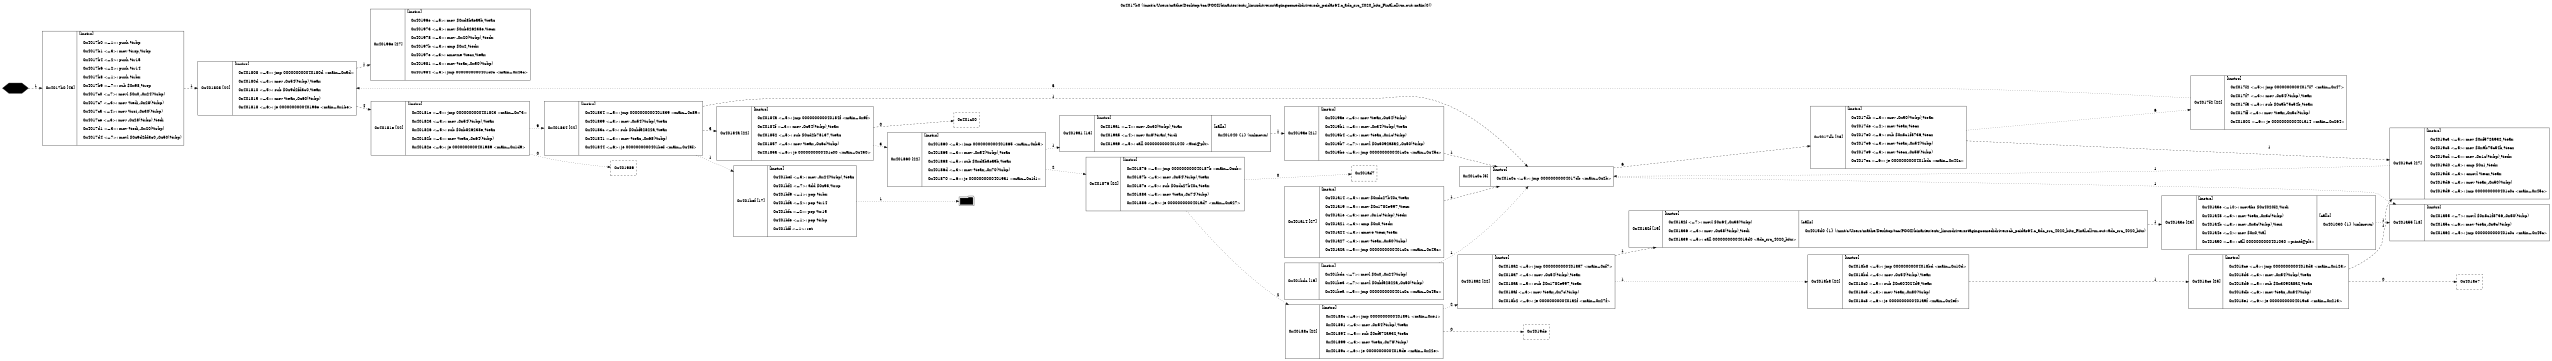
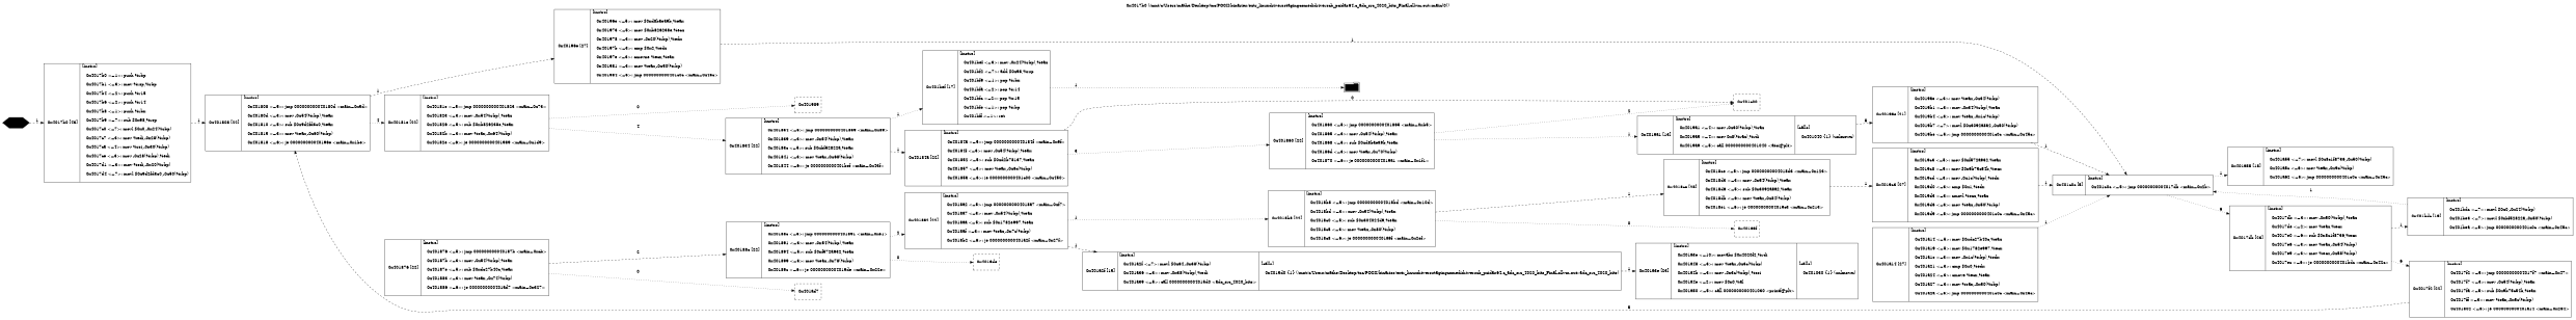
  digraph {
    label="0x4017b0 (/mnt/c/Users/mathe/Desktop/tcc/POCII/binaries/extr_linuxdriversstagingcomedidriverscb_pcidas64.c_adc_src_4020_bits_Final-ollvm.out::main(0))"
    labelloc=t
    rankdir=LR
    node [shape=record]
    edge [style=dotted]
    Entry [fillcolor=black height=0.3 shape=hexagon style=filled width=0.3]
    n2 [label="{\n     0x4017b0 [43]\l\n     | [instrs]\l\n     &nbsp;&nbsp;0x4017b0 \<+1\>: push %rbp\l\n     &nbsp;&nbsp;0x4017b1 \<+3\>: mov %rsp,%rbp\l\n     &nbsp;&nbsp;0x4017b4 \<+2\>: push %r15\l\n     &nbsp;&nbsp;0x4017b6 \<+2\>: push %r14\l\n     &nbsp;&nbsp;0x4017b8 \<+1\>: push %rbx\l\n     &nbsp;&nbsp;0x4017b9 \<+7\>: sub $0x98,%rsp\l\n     &nbsp;&nbsp;0x4017c0 \<+7\>: movl $0x0,-0x24(%rbp)\l\n     &nbsp;&nbsp;0x4017c7 \<+3\>: mov %edi,-0x28(%rbp)\l\n     &nbsp;&nbsp;0x4017ca \<+4\>: mov %rsi,-0x30(%rbp)\l\n     &nbsp;&nbsp;0x4017ce \<+3\>: mov -0x28(%rbp),%edi\l\n     &nbsp;&nbsp;0x4017d1 \<+3\>: mov %edi,-0x20(%rbp)\l\n     &nbsp;&nbsp;0x4017d4 \<+7\>: movl $0x9d2fd3c0,-0x50(%rbp)\l\n  }"]
    n3 [label="{\n     0x401808 [22]\l\n     | [instrs]\l\n     &nbsp;&nbsp;0x401808 \<+5\>: jmp 000000000040180d \<main+0x5d\>\l\n     &nbsp;&nbsp;0x40180d \<+3\>: mov -0x54(%rbp),%eax\l\n     &nbsp;&nbsp;0x401810 \<+5\>: sub $0x9d2fd3c0,%eax\l\n     &nbsp;&nbsp;0x401815 \<+3\>: mov %eax,-0x60(%rbp)\l\n     &nbsp;&nbsp;0x401818 \<+6\>: je 000000000040196e \<main+0x1be\>\l\n  }"]
    n4 [label="{\n     0x4017db [23]\l\n     | [instrs]\l\n     &nbsp;&nbsp;0x4017db \<+3\>: mov -0x50(%rbp),%eax\l\n     &nbsp;&nbsp;0x4017de \<+2\>: mov %eax,%ecx\l\n     &nbsp;&nbsp;0x4017e0 \<+6\>: sub $0x8c1f8736,%ecx\l\n     &nbsp;&nbsp;0x4017e6 \<+3\>: mov %eax,-0x54(%rbp)\l\n     &nbsp;&nbsp;0x4017e9 \<+3\>: mov %ecx,-0x58(%rbp)\l\n     &nbsp;&nbsp;0x4017ec \<+6\>: je 0000000000401bdc \<main+0x42c\>\l\n  }"]
    n5 [label="{\n     0x401bdc [19]\l\n     | [instrs]\l\n     &nbsp;&nbsp;0x401bdc \<+7\>: movl $0x0,-0x24(%rbp)\l\n     &nbsp;&nbsp;0x401be3 \<+7\>: movl $0xbf52822a,-0x50(%rbp)\l\n     &nbsp;&nbsp;0x401bea \<+5\>: jmp 0000000000401c0c \<main+0x45c\>\l\n  }"]
    n6 [label="{\n     0x4017f2 [22]\l\n     | [instrs]\l\n     &nbsp;&nbsp;0x4017f2 \<+5\>: jmp 00000000004017f7 \<main+0x47\>\l\n     &nbsp;&nbsp;0x4017f7 \<+3\>: mov -0x54(%rbp),%eax\l\n     &nbsp;&nbsp;0x4017fa \<+5\>: sub $0x9b75c54b,%eax\l\n     &nbsp;&nbsp;0x4017ff \<+3\>: mov %eax,-0x5c(%rbp)\l\n     &nbsp;&nbsp;0x401802 \<+6\>: je 0000000000401a14 \<main+0x264\>\l\n  }"]
    n7 [label="{\n     0x401c0c [5]\l\n     | [instrs]\l\n     &nbsp;&nbsp;0x401c0c \<+5\>: jmp 00000000004017db \<main+0x2b\>\l\n  }"]
    n8 [label="{\n     0x401a55 [18]\l\n     | [instrs]\l\n     &nbsp;&nbsp;0x401a55 \<+7\>: movl $0x8c1f8736,-0x50(%rbp)\l\n     &nbsp;&nbsp;0x401a5c \<+6\>: mov %eax,-0x9c(%rbp)\l\n     &nbsp;&nbsp;0x401a62 \<+5\>: jmp 0000000000401c0c \<main+0x45c\>\l\n  }"]
    n9 [label="{\n     0x401a14 [27]\l\n     | [instrs]\l\n     &nbsp;&nbsp;0x401a14 \<+5\>: mov $0xdc27b40c,%eax\l\n     &nbsp;&nbsp;0x401a19 \<+5\>: mov $0x1782e997,%ecx\l\n     &nbsp;&nbsp;0x401a1e \<+3\>: mov -0x1c(%rbp),%edx\l\n     &nbsp;&nbsp;0x401a21 \<+3\>: cmp $0x0,%edx\l\n     &nbsp;&nbsp;0x401a24 \<+3\>: cmove %ecx,%eax\l\n     &nbsp;&nbsp;0x401a27 \<+3\>: mov %eax,-0x50(%rbp)\l\n     &nbsp;&nbsp;0x401a2a \<+5\>: jmp 0000000000401c0c \<main+0x45c\>\l\n  }"]
    n10 [label="{\n     0x40196e [27]\l\n     | [instrs]\l\n     &nbsp;&nbsp;0x40196e \<+5\>: mov $0xd8baea9b,%eax\l\n     &nbsp;&nbsp;0x401973 \<+5\>: mov $0xb826238e,%ecx\l\n     &nbsp;&nbsp;0x401978 \<+3\>: mov -0x20(%rbp),%edx\l\n     &nbsp;&nbsp;0x40197b \<+3\>: cmp $0x2,%edx\l\n     &nbsp;&nbsp;0x40197e \<+3\>: cmovne %ecx,%eax\l\n     &nbsp;&nbsp;0x401981 \<+3\>: mov %eax,-0x50(%rbp)\l\n     &nbsp;&nbsp;0x401984 \<+5\>: jmp 0000000000401c0c \<main+0x45c\>\l\n  }"]
    n11 [label="{\n     0x40181e [22]\l\n     | [instrs]\l\n     &nbsp;&nbsp;0x40181e \<+5\>: jmp 0000000000401823 \<main+0x73\>\l\n     &nbsp;&nbsp;0x401823 \<+3\>: mov -0x54(%rbp),%eax\l\n     &nbsp;&nbsp;0x401826 \<+5\>: sub $0xb826238e,%eax\l\n     &nbsp;&nbsp;0x40182b \<+3\>: mov %eax,-0x64(%rbp)\l\n     &nbsp;&nbsp;0x40182e \<+6\>: je 0000000000401989 \<main+0x1d9\>\l\n  }"]
    Exit [fillcolor=black height=0.3 peripheries=2 shape=folder style=filled width=0.3]
    n13 [label="{\n     0x401989\l\n  }" style=dashed]
    n14 [label="{\n     0x401834 [22]\l\n     | [instrs]\l\n     &nbsp;&nbsp;0x401834 \<+5\>: jmp 0000000000401839 \<main+0x89\>\l\n     &nbsp;&nbsp;0x401839 \<+3\>: mov -0x54(%rbp),%eax\l\n     &nbsp;&nbsp;0x40183c \<+5\>: sub $0xbf52822a,%eax\l\n     &nbsp;&nbsp;0x401841 \<+3\>: mov %eax,-0x68(%rbp)\l\n     &nbsp;&nbsp;0x401844 \<+6\>: je 0000000000401bef \<main+0x43f\>\l\n  }"]
    n15 [label="{\n     0x401bef [17]\l\n     | [instrs]\l\n     &nbsp;&nbsp;0x401bef \<+3\>: mov -0x24(%rbp),%eax\l\n     &nbsp;&nbsp;0x401bf2 \<+7\>: add $0x98,%rsp\l\n     &nbsp;&nbsp;0x401bf9 \<+1\>: pop %rbx\l\n     &nbsp;&nbsp;0x401bfa \<+2\>: pop %r14\l\n     &nbsp;&nbsp;0x401bfc \<+2\>: pop %r15\l\n     &nbsp;&nbsp;0x401bfe \<+1\>: pop %rbp\l\n     &nbsp;&nbsp;0x401bff \<+1\>: ret\l\n  }"]
    n16 [label="{\n     0x40184a [22]\l\n     | [instrs]\l\n     &nbsp;&nbsp;0x40184a \<+5\>: jmp 000000000040184f \<main+0x9f\>\l\n     &nbsp;&nbsp;0x40184f \<+3\>: mov -0x54(%rbp),%eax\l\n     &nbsp;&nbsp;0x401852 \<+5\>: sub $0xd2b78137,%eax\l\n     &nbsp;&nbsp;0x401857 \<+3\>: mov %eax,-0x6c(%rbp)\l\n     &nbsp;&nbsp;0x40185a \<+6\>: je 0000000000401c00 \<main+0x450\>\l\n  }"]
    n17 [label="{\n     0x401a3e [23]\l\n     | [instrs]\l\n     &nbsp;&nbsp;0x401a3e \<+10\>: movabs $0x4020f2,%rdi\l\n     &nbsp;&nbsp;0x401a48 \<+3\>: mov %eax,-0x3c(%rbp)\l\n     &nbsp;&nbsp;0x401a4b \<+3\>: mov -0x3c(%rbp),%esi\l\n     &nbsp;&nbsp;0x401a4e \<+2\>: mov $0x0,%al\l\n     &nbsp;&nbsp;0x401a50 \<+5\>: call 0000000000401030 \<printf@plt\>\l\n     | [calls]\l\n     &nbsp;&nbsp;0x401030 \{1\} (unknown)\l\n  }"]
    n18 [label="{\n     0x401c00\l\n  }" style=dashed]
    n19 [label="{\n     0x401860 [22]\l\n     | [instrs]\l\n     &nbsp;&nbsp;0x401860 \<+5\>: jmp 0000000000401865 \<main+0xb5\>\l\n     &nbsp;&nbsp;0x401865 \<+3\>: mov -0x54(%rbp),%eax\l\n     &nbsp;&nbsp;0x401868 \<+5\>: sub $0xd8baea9b,%eax\l\n     &nbsp;&nbsp;0x40186d \<+3\>: mov %eax,-0x70(%rbp)\l\n     &nbsp;&nbsp;0x401870 \<+6\>: je 00000000004019a1 \<main+0x1f1\>\l\n  }"]
-   n20 [label="{\n     0x4018e7\l\n  }" style=dashed]
    n21 [label="{\n     0x4019a1 [13]\l\n     | [instrs]\l\n     &nbsp;&nbsp;0x4019a1 \<+4\>: mov -0x30(%rbp),%rax\l\n     &nbsp;&nbsp;0x4019a5 \<+4\>: mov 0x8(%rax),%rdi\l\n     &nbsp;&nbsp;0x4019a9 \<+5\>: call 0000000000401040 \<atoi@plt\>\l\n     | [calls]\l\n     &nbsp;&nbsp;0x401040 \{1\} (unknown)\l\n  }"]
    n22 [label="{\n     0x401876 [22]\l\n     | [instrs]\l\n     &nbsp;&nbsp;0x401876 \<+5\>: jmp 000000000040187b \<main+0xcb\>\l\n     &nbsp;&nbsp;0x40187b \<+3\>: mov -0x54(%rbp),%eax\l\n     &nbsp;&nbsp;0x40187e \<+5\>: sub $0xdc27b40c,%eax\l\n     &nbsp;&nbsp;0x401883 \<+3\>: mov %eax,-0x74(%rbp)\l\n     &nbsp;&nbsp;0x401886 \<+6\>: je 0000000000401ad7 \<main+0x327\>\l\n  }"]
    n23 [label="{\n     0x4019c3 [27]\l\n     | [instrs]\l\n     &nbsp;&nbsp;0x4019c3 \<+5\>: mov $0xf572a932,%eax\l\n     &nbsp;&nbsp;0x4019c8 \<+5\>: mov $0x9b75c54b,%ecx\l\n     &nbsp;&nbsp;0x4019cd \<+3\>: mov -0x1c(%rbp),%edx\l\n     &nbsp;&nbsp;0x4019d0 \<+3\>: cmp $0x1,%edx\l\n     &nbsp;&nbsp;0x4019d3 \<+3\>: cmovl %ecx,%eax\l\n     &nbsp;&nbsp;0x4019d6 \<+3\>: mov %eax,-0x50(%rbp)\l\n     &nbsp;&nbsp;0x4019d9 \<+5\>: jmp 0000000000401c0c \<main+0x45c\>\l\n  }"]
    n24 [label="{\n     0x4019ae [21]\l\n     | [instrs]\l\n     &nbsp;&nbsp;0x4019ae \<+3\>: mov %eax,-0x34(%rbp)\l\n     &nbsp;&nbsp;0x4019b1 \<+3\>: mov -0x34(%rbp),%eax\l\n     &nbsp;&nbsp;0x4019b4 \<+3\>: mov %eax,-0x1c(%rbp)\l\n     &nbsp;&nbsp;0x4019b7 \<+7\>: movl $0x3092a8a2,-0x50(%rbp)\l\n     &nbsp;&nbsp;0x4019be \<+5\>: jmp 0000000000401c0c \<main+0x45c\>\l\n  }"]
    n25 [label="{\n     0x401ad7\l\n  }" style=dashed]
    n26 [label="{\n     0x40188c [22]\l\n     | [instrs]\l\n     &nbsp;&nbsp;0x40188c \<+5\>: jmp 0000000000401891 \<main+0xe1\>\l\n     &nbsp;&nbsp;0x401891 \<+3\>: mov -0x54(%rbp),%eax\l\n     &nbsp;&nbsp;0x401894 \<+5\>: sub $0xf572a932,%eax\l\n     &nbsp;&nbsp;0x401899 \<+3\>: mov %eax,-0x78(%rbp)\l\n     &nbsp;&nbsp;0x40189c \<+6\>: je 00000000004019de \<main+0x22e\>\l\n  }"]
    n27 [label="{\n     0x4018ce [25]\l\n     | [instrs]\l\n     &nbsp;&nbsp;0x4018ce \<+5\>: jmp 00000000004018d3 \<main+0x123\>\l\n     &nbsp;&nbsp;0x4018d3 \<+3\>: mov -0x54(%rbp),%eax\l\n     &nbsp;&nbsp;0x4018d6 \<+5\>: sub $0x3092a8a2,%eax\l\n     &nbsp;&nbsp;0x4018db \<+6\>: mov %eax,-0x84(%rbp)\l\n     &nbsp;&nbsp;0x4018e1 \<+6\>: je 00000000004019c3 \<main+0x213\>\l\n  }"]
    n28 [label="{\n     0x4019de\l\n  }" style=dashed]
    n29 [label="{\n     0x4018a2 [22]\l\n     | [instrs]\l\n     &nbsp;&nbsp;0x4018a2 \<+5\>: jmp 00000000004018a7 \<main+0xf7\>\l\n     &nbsp;&nbsp;0x4018a7 \<+3\>: mov -0x54(%rbp),%eax\l\n     &nbsp;&nbsp;0x4018aa \<+5\>: sub $0x1782e997,%eax\l\n     &nbsp;&nbsp;0x4018af \<+3\>: mov %eax,-0x7c(%rbp)\l\n     &nbsp;&nbsp;0x4018b2 \<+6\>: je 0000000000401a2f \<main+0x27f\>\l\n  }"]
+   n30 [label="{\n     0x401a9f\l\n  }" style=dashed]
    n31 [label="{\n     0x4018b8 [22]\l\n     | [instrs]\l\n     &nbsp;&nbsp;0x4018b8 \<+5\>: jmp 00000000004018bd \<main+0x10d\>\l\n     &nbsp;&nbsp;0x4018bd \<+3\>: mov -0x54(%rbp),%eax\l\n     &nbsp;&nbsp;0x4018c0 \<+5\>: sub $0x304024d9,%eax\l\n     &nbsp;&nbsp;0x4018c5 \<+3\>: mov %eax,-0x80(%rbp)\l\n     &nbsp;&nbsp;0x4018c8 \<+6\>: je 0000000000401a9f \<main+0x2ef\>\l\n  }"]
    n32 [label="{\n     0x401a2f [15]\l\n     | [instrs]\l\n     &nbsp;&nbsp;0x401a2f \<+7\>: movl $0x64,-0x38(%rbp)\l\n     &nbsp;&nbsp;0x401a36 \<+3\>: mov -0x38(%rbp),%edi\l\n     &nbsp;&nbsp;0x401a39 \<+5\>: call 00000000004015d0 \<adc_src_4020_bits\>\l\n     | [calls]\l\n     &nbsp;&nbsp;0x4015d0 \{1\} (/mnt/c/Users/mathe/Desktop/tcc/POCII/binaries/extr_linuxdriversstagingcomedidriverscb_pcidas64.c_adc_src_4020_bits_Final-ollvm.out::adc_src_4020_bits)\l\n  }"]
    Entry -> n2 [label=" 1" style=dashed]
    n2 -> n3 [label=" 1" style=dashed]
    n3 -> n10 [label=" 1" style=dashed]
-   n3 -> n11 [label=" 4" style=dashed]
-   n4 -> n23 [label=" 1" style=dashed]
+   n3 -> n11 [label=" 4"]
+   n4 -> n5 [label=" 1" style=dashed]
    n4 -> n6 [label=" 6"]
    n5 -> n7 [label=" 1"]
-   n6 -> n3 [label=" 5"]
-   n7 -> n4 [label=" 6" style=dashed]
+   n6 -> n3 [label=" 5" style=dashed]
+   n7 -> n4 [label=" 6"]
    n7 -> n8 [label=" 1"]
-   n9 -> n7 [label=" 1" style=dashed]
-   n14 -> n7 [label=" 1" style=dashed]
+   n9 -> n7 [label=" 1"]
+   n10 -> n7 [label=" 1" style=dashed]
    n11 -> n13 [label=" 0"]
-   n11 -> n14 [label=" 9"]
+   n11 -> n14 [label=" 4"]
    n14 -> n15 [label=" 1"]
-   n14 -> n16 [label=" 3" style=dashed]
+   n14 -> n16 [label=" 1" style=dashed]
    n15 -> Exit [label=" 1"]
    n16 -> n18 [label=" 0" style=dashed]
    n16 -> n19 [label=" 3"]
-   n17 -> n8 [label=" 1"]
    n19 -> n21 [label=" 1"]
-   n19 -> n22 [label=" 2"]
-   n21 -> n24 [label=" 1" style=dashed]
+   n19 -> n18 [label=" 2"]
+   n21 -> n24 [label=" 5" style=dashed]
    n22 -> n25 [label=" 0"]
-   n22 -> n26 [label=" 2"]
-   n23 -> n7 [label=" 1"]
+   n22 -> n26 [label=" 2" style=dashed]
+   n23 -> n7 [label=" 1" style=dashed]
    n24 -> n7 [label=" 1" style=dashed]
-   n26 -> n28 [label=" 0" style=dashed]
+   n26 -> n28 [label=" 0"]
    n26 -> n29 [label=" 2"]
-   n27 -> n20 [label=" 0" style=dashed]
    n27 -> n23 [label=" 1" style=dashed]
    n29 -> n31 [label=" 1"]
    n29 -> n32 [label=" 1" style=dashed]
    n31 -> n27 [label=" 1" style=dashed]
+   n31 -> n30 [label=" 0"]
    n32 -> n17 [label=" 1" style=dashed]
  }
